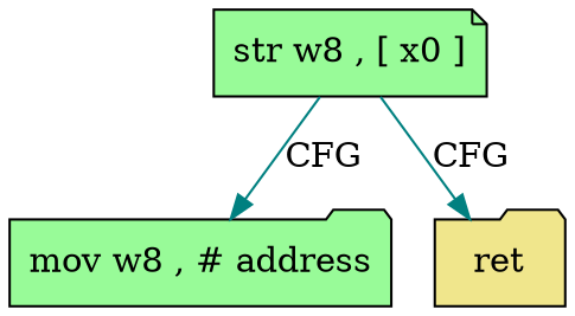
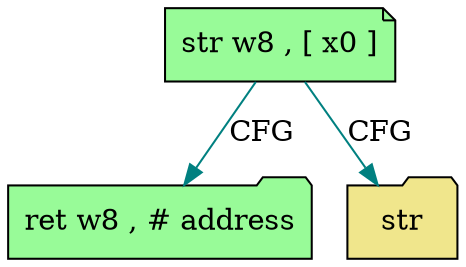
  digraph {
    node [fillcolor=palegreen shape=folder style=filled]
    edge [color=teal]
-   n1 [label="mov w8 , # address"]
+   n1 [label="ret w8 , # address"]
    n2 [label="str w8 , [ x0 ]" shape=note]
-   n3 [fillcolor=khaki label=ret]
+   n3 [fillcolor=khaki label=str]
    n2 -> n1 [label=CFG]
    n2 -> n3 [label=CFG]
  }
